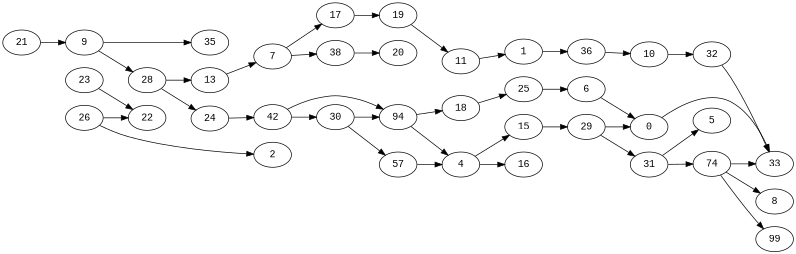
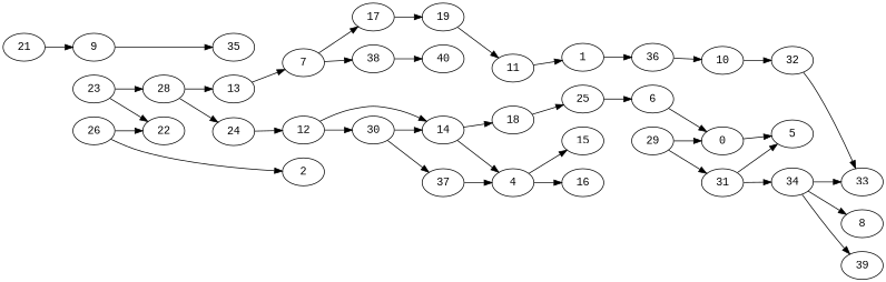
  digraph {
    fontname="Liberation Mono"
    rankdir=LR
    node [fontname="Liberation Mono"]
    edge [fontname="Liberation Mono" weight=0]
    0
    5
    1
    36
    10
    32
    33
    24
-   12 [label=42]
+   12
    30
-   14 [label=94]
-   37 [label=57]
+   14
+   37
    4
    18
    15
    16
    25
    29
    6
    13
    7
    21
    9
    17
    38
    35
    19
-   20
+   20 [label=40]
    11
    31
-   34 [label=74]
-   39 [label=99]
+   34
+   39
    8
    23
    22
    28
    26
    2
-   0 -> 33
+   0 -> 5
    1 -> 36
    36 -> 10
    10 -> 32 [weight=4]
    32 -> 33
    24 -> 12
    12 -> 30 [weight=1]
    12 -> 14
    30 -> 14 [weight=2]
    30 -> 37
    14 -> 4
    14 -> 18
    37 -> 4
    4 -> 15 [weight=2]
    4 -> 16 [weight=3]
    18 -> 25
-   15 -> 29
    25 -> 6 [weight=1]
    29 -> 0 [weight=3]
    29 -> 31 [weight=1]
    6 -> 0
    13 -> 7
    7 -> 17
    7 -> 38
    21 -> 9 [weight=1]
    9 -> 35
    17 -> 19
    38 -> 20 [weight=1]
    19 -> 11
    11 -> 1
    31 -> 5
    31 -> 34
    34 -> 33 [weight=2]
    34 -> 39
    34 -> 8
    23 -> 22
-   9 -> 28 [weight=2]
+   23 -> 28 [weight=2]
    28 -> 24
    28 -> 13
    26 -> 22 [weight=2]
    26 -> 2
  }
